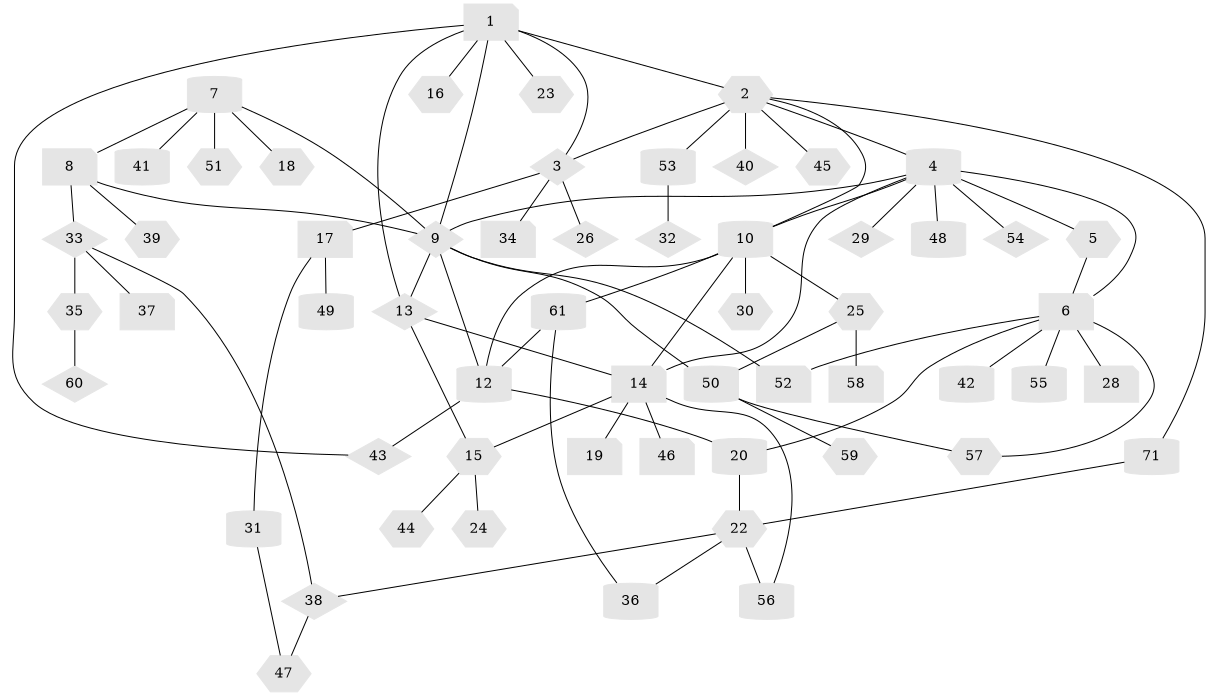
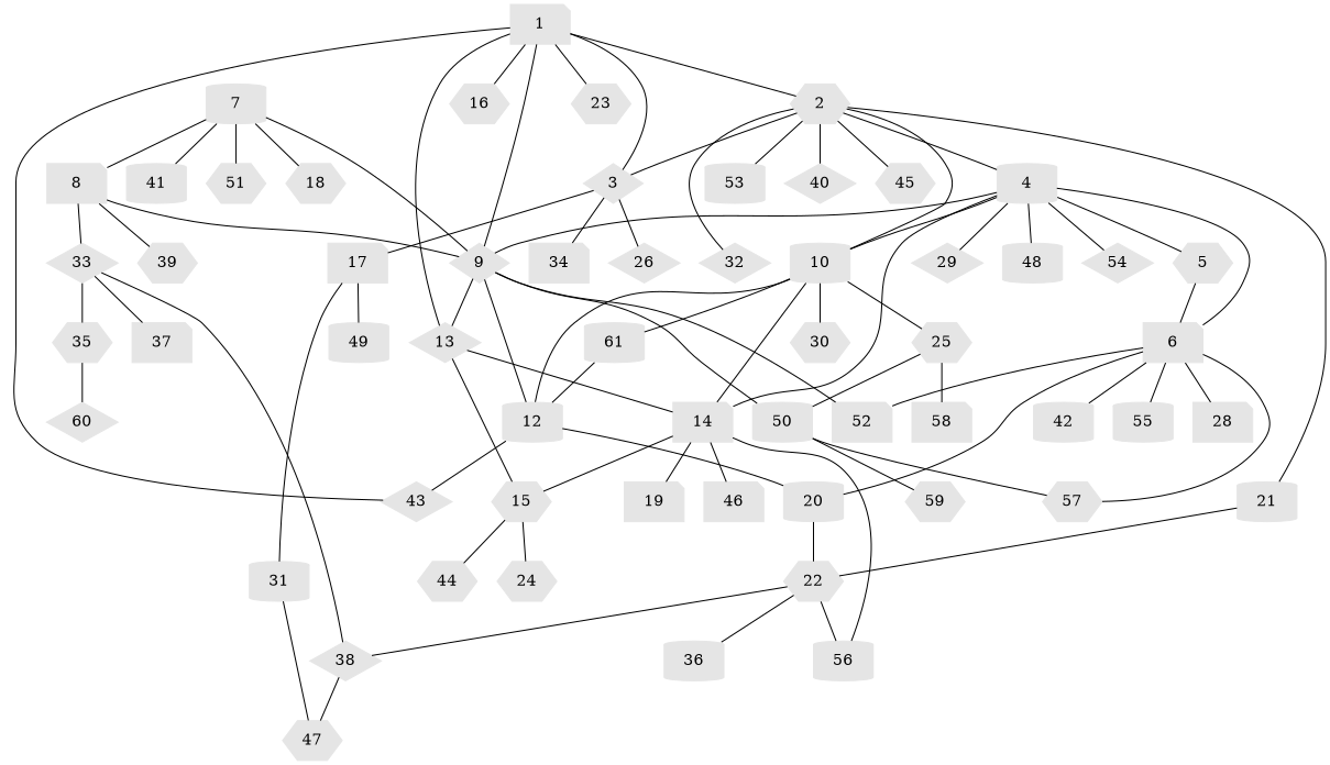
  graph {
    node [color=gray90 shape=hexagon style=filled]
    1 [shape=note]
    2
    3 [shape=diamond]
    9 [shape=diamond]
    13 [shape=diamond]
    16
    23
    43 [shape=diamond]
-   21 [shape=cylinder label=71]
+   21 [shape=cylinder]
    4 [shape=cylinder]
    10 [shape=cylinder]
    32 [shape=diamond]
    40 [shape=diamond]
    45
    53 [shape=cylinder]
    17 [shape=note]
    26 [shape=diamond]
    34 [shape=note]
    52 [shape=note]
    12 [shape=cylinder]
    50 [shape=cylinder]
    14 [shape=note]
    15
    22
    5
    6 [shape=note]
    29 [shape=diamond]
    48 [shape=cylinder]
    54 [shape=diamond]
    n30 [label=61 shape=cylinder]
    25
    30
    31 [shape=cylinder]
    49 [shape=cylinder]
    20 [shape=cylinder]
    28 [shape=note]
    42 [shape=cylinder]
    55 [shape=cylinder]
    57
    19 [shape=note]
    46 [shape=note]
    56 [shape=cylinder]
    7 [shape=cylinder]
    8 [shape=note]
    18
    41 [shape=cylinder]
    51
    33 [shape=diamond]
    39
    38 [shape=diamond]
    35
    37 [shape=note]
    59
    36 [shape=cylinder]
    58 [shape=note]
    24
    44
    47
    60 [shape=diamond]
    1 -- 2
    1 -- 3
    1 -- 9
    1 -- 13
    1 -- 16
    1 -- 23
    1 -- 43
    2 -- 3
    2 -- 21
    2 -- 4
    2 -- 10
-   53 -- 32
+   2 -- 32
    2 -- 40
    2 -- 45
    2 -- 53
    3 -- 17
    3 -- 26
    3 -- 34
    9 -- 13
    9 -- 52
    9 -- 12
    9 -- 50
    13 -- 14
    13 -- 15
    21 -- 22
    4 -- 9
    4 -- 10
    4 -- 14
    4 -- 5
    4 -- 6
    4 -- 29
    4 -- 48
    4 -- 54
    10 -- 12
    10 -- 14
    10 -- n30
    10 -- 25
    10 -- 30
    17 -- 31
    17 -- 49
    12 -- 43
    12 -- 20
    50 -- 57
    50 -- 59
    14 -- 15
    14 -- 19
    14 -- 46
    14 -- 56
    15 -- 24
    15 -- 44
    22 -- 56
    22 -- 38
    22 -- 36
    5 -- 6
    6 -- 52
    6 -- 20
    6 -- 28
    6 -- 42
    6 -- 55
    6 -- 57
    n30 -- 12
-   n30 -- 36
    25 -- 50
    25 -- 58
    31 -- 47
    20 -- 22
    7 -- 9
    7 -- 8
    7 -- 18
    7 -- 41
    7 -- 51
    8 -- 9
    8 -- 33
    8 -- 39
    33 -- 38
    33 -- 35
    33 -- 37
    38 -- 47
    35 -- 60
  }
